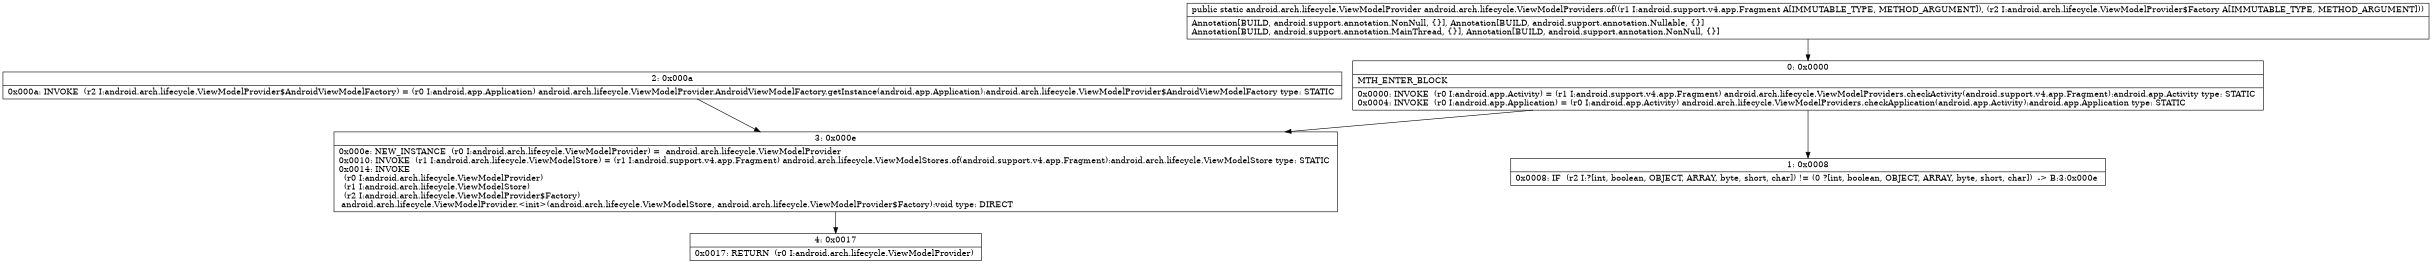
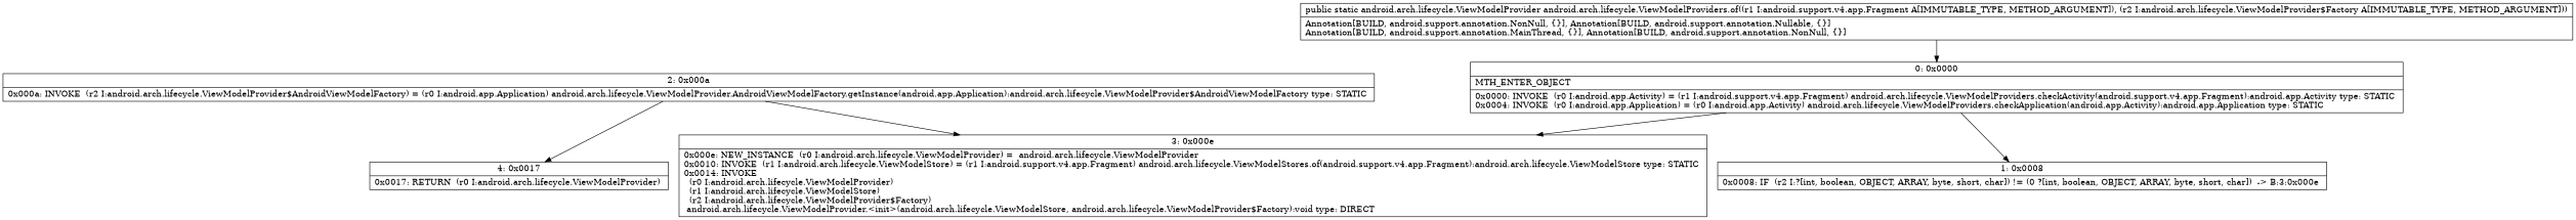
  digraph {
    node [shape=record]
-   n1 [label="{0\:\ 0x0000|MTH_ENTER_BLOCK\l|0x0000: INVOKE  (r0 I:android.app.Activity) = (r1 I:android.support.v4.app.Fragment) android.arch.lifecycle.ViewModelProviders.checkActivity(android.support.v4.app.Fragment):android.app.Activity type: STATIC \l0x0004: INVOKE  (r0 I:android.app.Application) = (r0 I:android.app.Activity) android.arch.lifecycle.ViewModelProviders.checkApplication(android.app.Activity):android.app.Application type: STATIC \l}"]
+   n1 [label="{0\:\ 0x0000|MTH_ENTER_OBJECT\l|0x0000: INVOKE  (r0 I:android.app.Activity) = (r1 I:android.support.v4.app.Fragment) android.arch.lifecycle.ViewModelProviders.checkActivity(android.support.v4.app.Fragment):android.app.Activity type: STATIC \l0x0004: INVOKE  (r0 I:android.app.Application) = (r0 I:android.app.Activity) android.arch.lifecycle.ViewModelProviders.checkApplication(android.app.Activity):android.app.Application type: STATIC \l}"]
    n2 [label="{1\:\ 0x0008|0x0008: IF  (r2 I:?[int, boolean, OBJECT, ARRAY, byte, short, char]) != (0 ?[int, boolean, OBJECT, ARRAY, byte, short, char])  \-\> B:3:0x000e \l}"]
    n3 [label="{3\:\ 0x000e|0x000e: NEW_INSTANCE  (r0 I:android.arch.lifecycle.ViewModelProvider) =  android.arch.lifecycle.ViewModelProvider \l0x0010: INVOKE  (r1 I:android.arch.lifecycle.ViewModelStore) = (r1 I:android.support.v4.app.Fragment) android.arch.lifecycle.ViewModelStores.of(android.support.v4.app.Fragment):android.arch.lifecycle.ViewModelStore type: STATIC \l0x0014: INVOKE  \l  (r0 I:android.arch.lifecycle.ViewModelProvider)\l  (r1 I:android.arch.lifecycle.ViewModelStore)\l  (r2 I:android.arch.lifecycle.ViewModelProvider$Factory)\l android.arch.lifecycle.ViewModelProvider.\<init\>(android.arch.lifecycle.ViewModelStore, android.arch.lifecycle.ViewModelProvider$Factory):void type: DIRECT \l}"]
    n4 [label="{2\:\ 0x000a|0x000a: INVOKE  (r2 I:android.arch.lifecycle.ViewModelProvider$AndroidViewModelFactory) = (r0 I:android.app.Application) android.arch.lifecycle.ViewModelProvider.AndroidViewModelFactory.getInstance(android.app.Application):android.arch.lifecycle.ViewModelProvider$AndroidViewModelFactory type: STATIC \l}"]
    n5 [label="{4\:\ 0x0017|0x0017: RETURN  (r0 I:android.arch.lifecycle.ViewModelProvider) \l}"]
    n6 [label="{public static android.arch.lifecycle.ViewModelProvider android.arch.lifecycle.ViewModelProviders.of((r1 I:android.support.v4.app.Fragment A[IMMUTABLE_TYPE, METHOD_ARGUMENT]), (r2 I:android.arch.lifecycle.ViewModelProvider$Factory A[IMMUTABLE_TYPE, METHOD_ARGUMENT]))  | Annotation[BUILD, android.support.annotation.NonNull, \{\}], Annotation[BUILD, android.support.annotation.Nullable, \{\}]\lAnnotation[BUILD, android.support.annotation.MainThread, \{\}], Annotation[BUILD, android.support.annotation.NonNull, \{\}]\l}"]
    n1 -> n2
    n1 -> n3
-   n3 -> n5
+   n4 -> n5
    n4 -> n3
    n6 -> n1
  }
